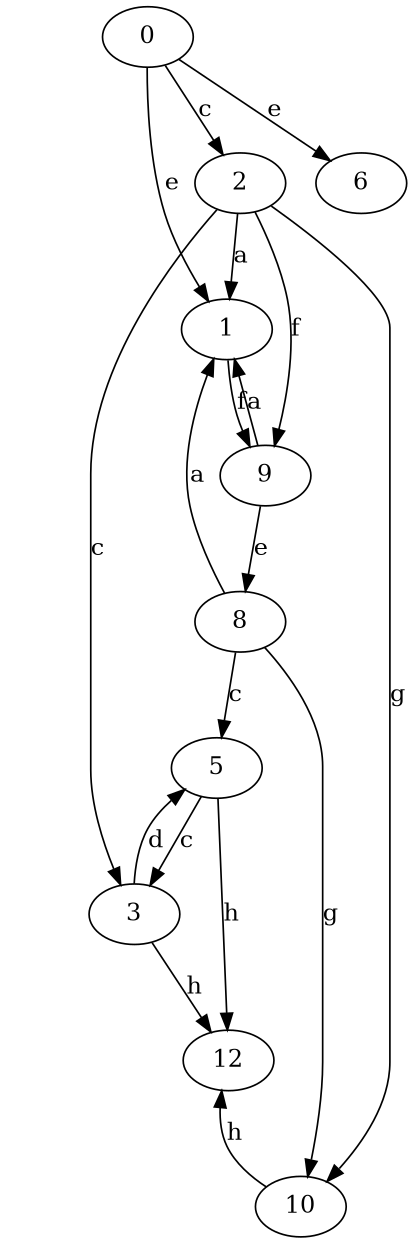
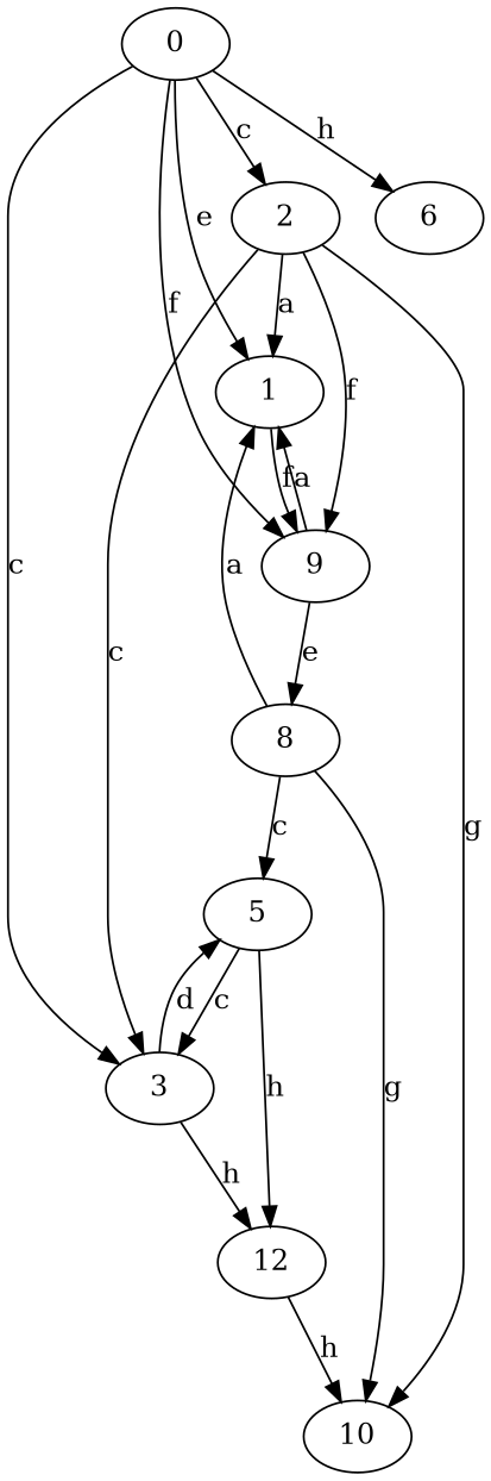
  strict digraph {
    0
    1
    2
    3
    6
    9
    10
    5
    12
    8
    0 -> 1 [label=e]
    0 -> 2 [label=c]
-   0 -> 6 [label=e]
+   0 -> 3 [label=c]
+   0 -> 6 [label=h]
+   0 -> 9 [label=f]
    1 -> 9 [label=f]
    2 -> 1 [label=a]
    2 -> 3 [label=c]
    2 -> 9 [label=f]
    2 -> 10 [label=g]
    3 -> 5 [label=d]
    3 -> 12 [label=h]
    9 -> 1 [label=a]
    9 -> 8 [label=e]
-   10 -> 12 [label=h]
+   12 -> 10 [label=h]
    5 -> 3 [label=c]
    5 -> 12 [label=h]
    8 -> 1 [label=a]
    8 -> 10 [label=g]
    8 -> 5 [label=c]
  }
